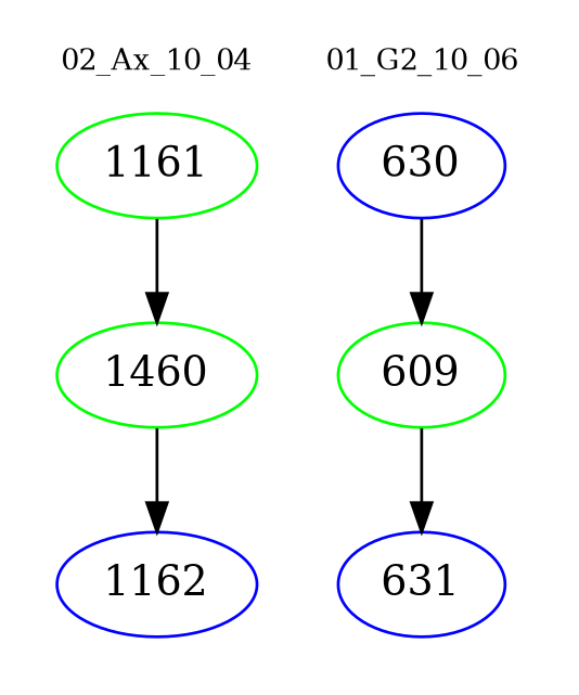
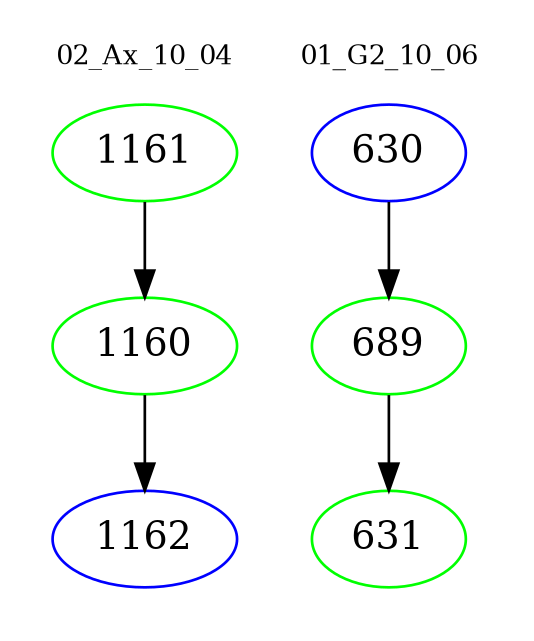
  digraph {
    node [color=green]
    edge [color=black]
    n1 [label=1161]
-   n2 [label=1460]
+   n2 [label=1160]
    n3 [color=blue label=1162]
    n4 [color=blue label=630]
-   n5 [label=609]
-   n6 [color=blue label=631]
+   n5 [label=689]
+   n6 [label=631]
    subgraph cluster_1 {
      color=white
      fontsize=10
      label="02_Ax_10_04"
      n1
      n2
      n3
    }
    subgraph cluster_2 {
      color=white
      fontsize=10
      label="01_G2_10_06"
      n4
      n5
      n6
    }
    n1 -> n2
    n2 -> n3
    n4 -> n5
    n5 -> n6
  }
